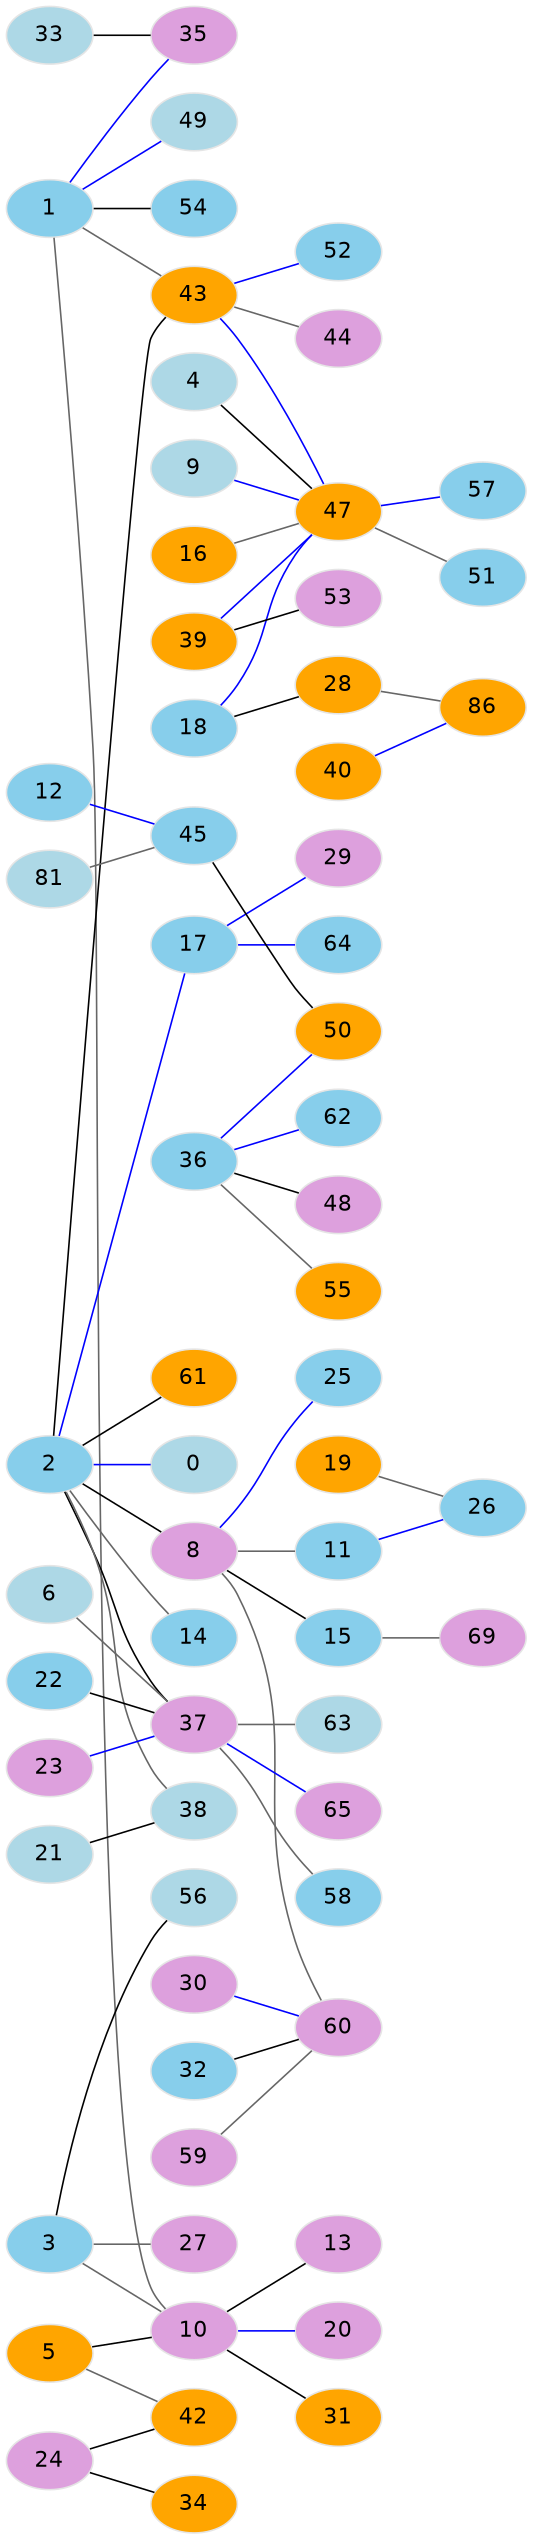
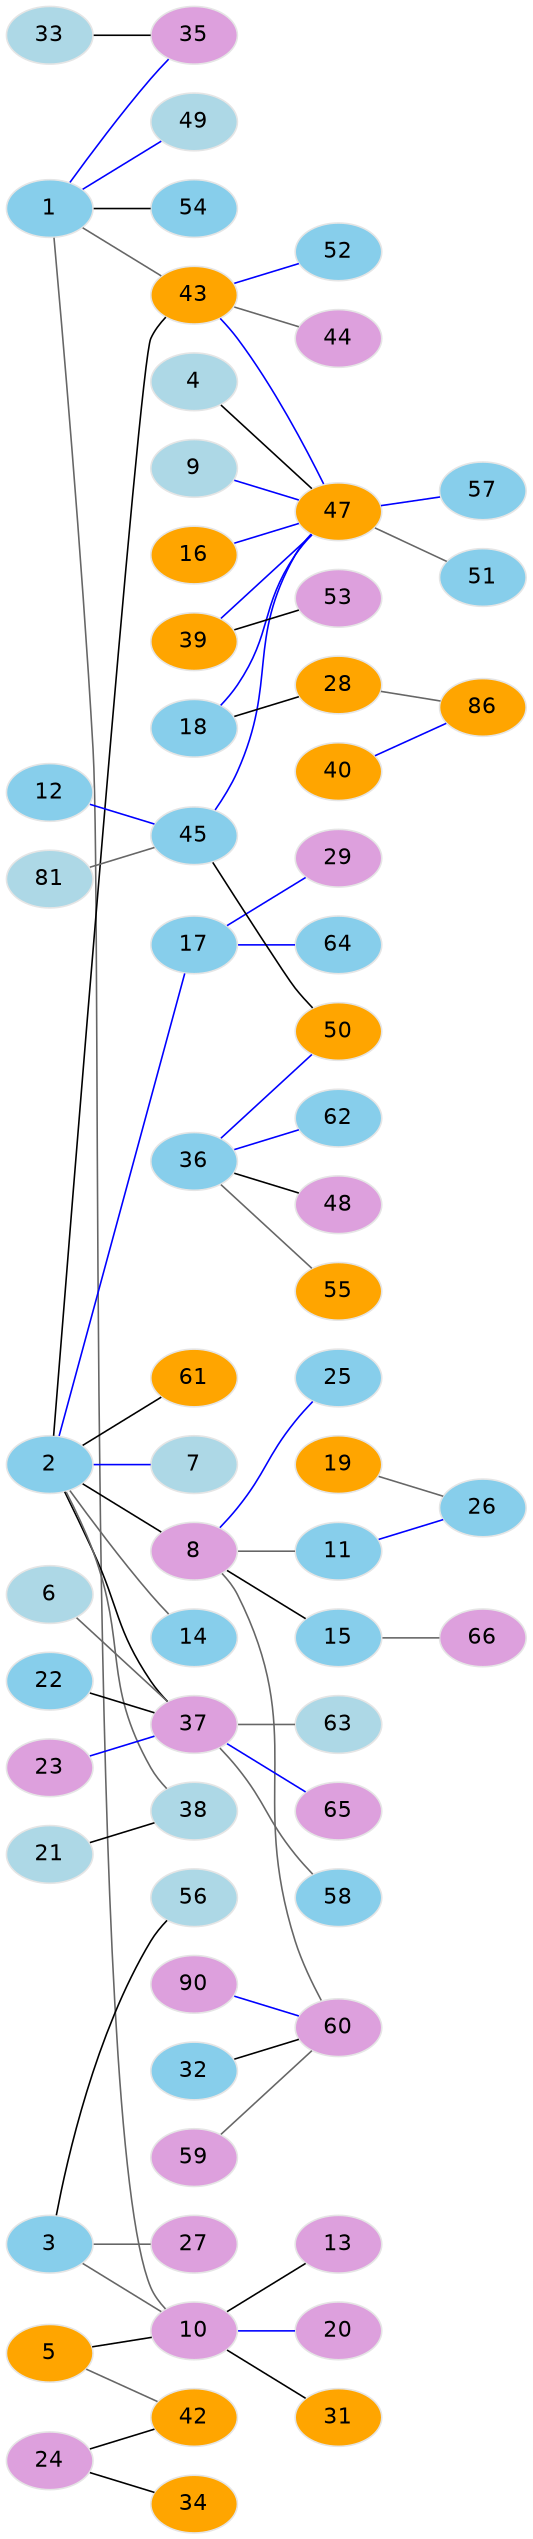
  graph {
    fontname="DejaVu Sans"
    rankdir=LR
    node [color=gray90 fillcolor=skyblue fontname="DejaVu Sans" style=filled]
    edge [color=blue fontname="DejaVu Sans" weight=1.0]
    10 [fillcolor=plum]
    1
    35 [fillcolor=plum]
    43 [fillcolor=orange]
    49 [fillcolor=lightblue]
    54
    13 [fillcolor=plum]
    20 [fillcolor=plum]
    31 [fillcolor=orange]
    47 [fillcolor=orange]
    44 [fillcolor=plum]
    52
    2
-   7 [fillcolor=lightblue label=0]
+   7 [fillcolor=lightblue]
    8 [fillcolor=plum]
    14
    17
    37 [fillcolor=plum]
    38 [fillcolor=lightblue]
    61 [fillcolor=orange]
    11
    15
    25
    60 [fillcolor=plum]
    29 [fillcolor=plum]
    64
    58
    63 [fillcolor=lightblue]
    65 [fillcolor=plum]
    3
    27 [fillcolor=plum]
    56 [fillcolor=lightblue]
    4 [fillcolor=lightblue]
    51
    57
    5 [fillcolor=orange]
    42 [fillcolor=orange]
    6 [fillcolor=lightblue]
    26
-   66 [fillcolor=plum label=69]
+   66 [fillcolor=plum]
    9 [fillcolor=lightblue]
    12
    45
    50 [fillcolor=orange]
    16 [fillcolor=orange]
    18
    28 [fillcolor=orange]
    n48 [fillcolor=orange label=86]
    19 [fillcolor=orange]
    21 [fillcolor=lightblue]
    22
    23 [fillcolor=plum]
    24 [fillcolor=plum]
    34 [fillcolor=orange]
-   30 [fillcolor=plum]
+   30 [fillcolor=plum label=90]
    32
    33 [fillcolor=lightblue]
    48 [fillcolor=plum]
    36
    55 [fillcolor=orange]
    62
    39 [fillcolor=orange]
    53 [fillcolor=plum]
    40 [fillcolor=orange]
    n65 [fillcolor=lightblue label=81]
    59 [fillcolor=plum]
    10 -- 13 [color=black]
    10 -- 20
    10 -- 31 [color=black]
    1 -- 10 [color=gray40]
    1 -- 35
    1 -- 43 [color=gray40]
    1 -- 49
    1 -- 54 [color=black]
    43 -- 47
    43 -- 44 [color=gray40]
    43 -- 52
    47 -- 51 [color=gray40]
    47 -- 57
    2 -- 43 [color=black]
    2 -- 7
    2 -- 8 [color=black]
    2 -- 14 [color=gray40]
    2 -- 17
    2 -- 37 [color=black]
    2 -- 38 [color=gray40]
    2 -- 61 [color=black]
    8 -- 11 [color=gray40]
    8 -- 15 [color=black]
    8 -- 25
    8 -- 60 [color=gray40]
    17 -- 29
    17 -- 64
    37 -- 58 [color=gray40]
    37 -- 63 [color=gray40]
    37 -- 65
    11 -- 26
    15 -- 66 [color=gray40]
    3 -- 10 [color=gray40]
    3 -- 27 [color=gray40]
    3 -- 56 [color=black]
    4 -- 47 [color=black]
    5 -- 10 [color=black]
    5 -- 42 [color=gray40]
    6 -- 37 [color=gray40]
    9 -- 47
    12 -- 45
+   45 -- 47
    45 -- 50 [color=black]
-   16 -- 47 [color=gray40]
+   16 -- 47
    18 -- 47
    18 -- 28 [color=black]
    28 -- n48 [color=gray40]
    19 -- 26 [color=gray40]
    21 -- 38 [color=black]
    22 -- 37 [color=black]
    23 -- 37
    24 -- 42 [color=black]
    24 -- 34 [color=black]
    30 -- 60
    32 -- 60 [color=black]
    33 -- 35 [color=black]
    36 -- 50
    36 -- 48 [color=black]
    36 -- 55 [color=gray40]
    36 -- 62
    39 -- 47
    39 -- 53 [color=black]
    40 -- n48
    n65 -- 45 [color=gray40]
    59 -- 60 [color=gray40]
  }
